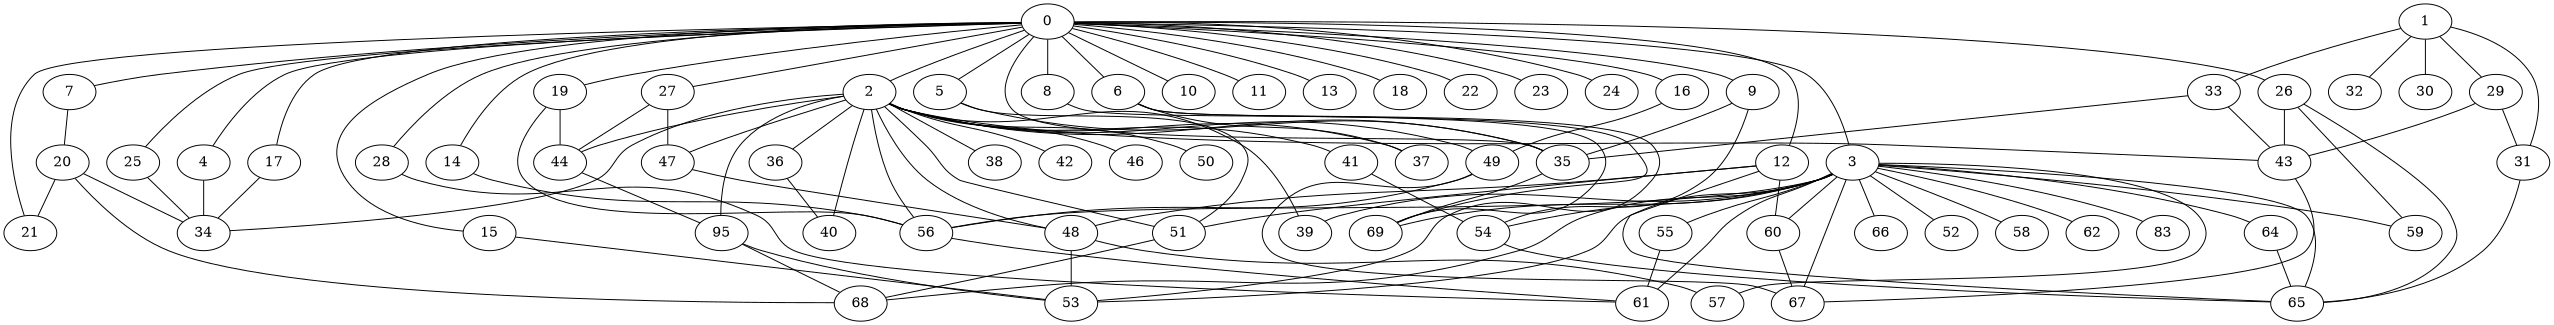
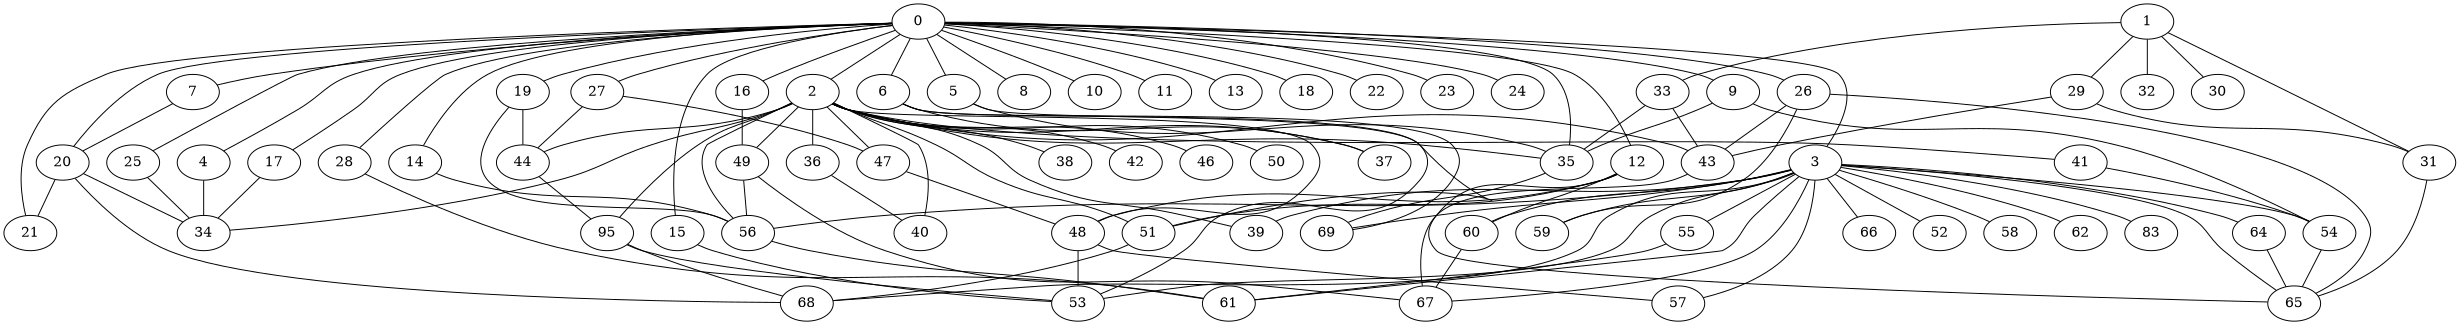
  graph {
    0
    2
    3
    4
    5
    6
    7
    8
    9
    10
    11
    12
    13
    14
    15
    16
    17
    18
    19
    20
    21
    22
    23
    24
    25
    26
    27
    28
    35
    1
    32
    33
    29
    30
    31
    34
    36
    37
    38
    39
    40
    41
    42
    43
    44
    n46 [label=95]
    46
    47
    48
    49
    50
    51
    56
    64
    66
    67
    68
    69
    65
    52
    53
    54
    55
    57
    58
    59
    60
    61
    62
    n70 [label=83]
    0 -- 2
    0 -- 3
    0 -- 4
    0 -- 5
    0 -- 6
    0 -- 7
    0 -- 8
    0 -- 9
    0 -- 10
    0 -- 11
    0 -- 12
    0 -- 13
    0 -- 14
    0 -- 15
    0 -- 16
    0 -- 17
    0 -- 18
    0 -- 19
+   0 -- 20
    0 -- 21
    0 -- 22
    0 -- 23
    0 -- 24
    0 -- 25
    0 -- 26
    0 -- 27
    0 -- 28
    0 -- 35
    2 -- 35
    2 -- 34
    2 -- 36
    2 -- 37
    2 -- 38
    2 -- 39
    2 -- 40
    2 -- 41
    2 -- 42
    2 -- 43
    2 -- 44
    2 -- n46
    2 -- 46
    2 -- 47
    2 -- 48
    2 -- 49
    2 -- 50
    2 -- 51
    2 -- 56
    3 -- 39
    3 -- 56
    3 -- 64
    3 -- 66
    3 -- 67
    3 -- 68
    3 -- 69
    3 -- 65
    3 -- 52
    3 -- 53
    3 -- 54
    3 -- 55
    3 -- 57
    3 -- 58
    3 -- 59
    3 -- 60
    3 -- 61
    3 -- 62
    3 -- n70
    4 -- 34
    5 -- 35
    5 -- 51
    6 -- 37
    6 -- 69
    6 -- 53
    7 -- 20
-   8 -- 69
    9 -- 35
    9 -- 54
    12 -- 48
    12 -- 51
    12 -- 65
    12 -- 60
    14 -- 56
    15 -- 53
    16 -- 49
    17 -- 34
    19 -- 44
    19 -- 56
    20 -- 21
    20 -- 34
    20 -- 68
    25 -- 34
    26 -- 43
    26 -- 65
    26 -- 59
    27 -- 44
    27 -- 47
    28 -- 61
    35 -- 69
    1 -- 32
    1 -- 33
    1 -- 29
    1 -- 30
    1 -- 31
    33 -- 35
    33 -- 43
    29 -- 31
    29 -- 43
    31 -- 65
    36 -- 40
    41 -- 54
    43 -- 67
    44 -- n46
    n46 -- 68
    n46 -- 53
    47 -- 48
    48 -- 53
    48 -- 57
    49 -- 56
    49 -- 67
    51 -- 68
    56 -- 61
    64 -- 65
    54 -- 65
    55 -- 61
    60 -- 67
  }
